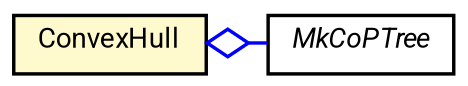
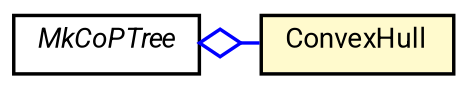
  digraph {
    nodesep=0.15
    rankdir=LR
    ranksep=0.25
    node [fontcolor=black fontname=Roboto fontsize=8 margin=0 shape=plaintext]
    n1 [height=0 label=<<table title="de.lmu.ifi.dbs.elki.index.tree.metrical.mtreevariants.mktrees.mkcop.ConvexHull" border="0" cellborder="1" cellspacing="0" cellpadding="2" bgcolor="lemonChiffon" href="ConvexHull.html" target="_parent"> 		<tr><td><table border="0" cellspacing="0" cellpadding="1"> 		<tr><td align="center" balign="center"> <font face="Roboto">ConvexHull</font> </td></tr> 		</table></td></tr> 		</table>> width=0]
    n2 [height=0 label=<<table title="de.lmu.ifi.dbs.elki.index.tree.metrical.mtreevariants.mktrees.mkcop.MkCoPTree" border="0" cellborder="1" cellspacing="0" cellpadding="2" href="MkCoPTree.html" target="_parent"> 		<tr><td><table border="0" cellspacing="0" cellpadding="1"> 		<tr><td align="center" balign="center"> <font face="Roboto"><i>MkCoPTree</i></font> </td></tr> 		</table></td></tr> 		</table>> width=0]
-   n1 -> n2 [arrowhead=none arrowtail=ediamond color=blue dir=back fontname=Roboto fontsize=7 labelfontname=Roboto labelfontsize=7 weight=4]
+   n2 -> n1 [arrowhead=none arrowtail=ediamond color=blue dir=back fontname=Roboto fontsize=7 labelfontname=Roboto labelfontsize=7 weight=4]
  }
